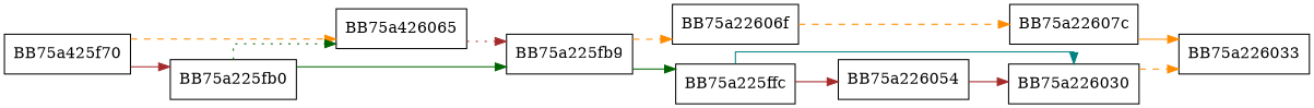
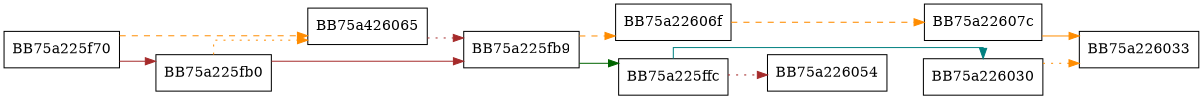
  digraph {
    rankdir=LR
    splines=ortho
    node [shape=box]
    edge [color=darkorange style=solid]
    n1 [label=BB75a426065]
-   BB75a225f70 [label=BB75a425f70]
+   BB75a225f70
    BB75a225fb0
    BB75a225fb9
    BB75a22606f
    BB75a225ffc
    BB75a22607c
    BB75a226054
    BB75a226030
    BB75a226033
    n1 -> BB75a225fb9 [color=brown style=dotted]
    BB75a225f70 -> n1 [style=dashed]
    BB75a225f70 -> BB75a225fb0 [color=brown]
-   BB75a225fb0 -> n1 [color=darkgreen style=dotted]
-   BB75a225fb0 -> BB75a225fb9 [color=darkgreen]
+   BB75a225fb0 -> n1 [style=dotted]
+   BB75a225fb0 -> BB75a225fb9 [color=brown]
    BB75a225fb9 -> BB75a22606f [style=dashed]
    BB75a225fb9 -> BB75a225ffc [color=darkgreen]
    BB75a22606f -> BB75a22607c [style=dashed]
-   BB75a225ffc -> BB75a226054 [color=brown]
+   BB75a225ffc -> BB75a226054 [color=brown style=dotted]
    BB75a225ffc -> BB75a226030 [color=teal]
    BB75a22607c -> BB75a226033
-   BB75a226054 -> BB75a226030 [color=brown]
-   BB75a226030 -> BB75a226033 [style=dashed]
+   BB75a226030 -> BB75a226033 [style=dotted]
  }
